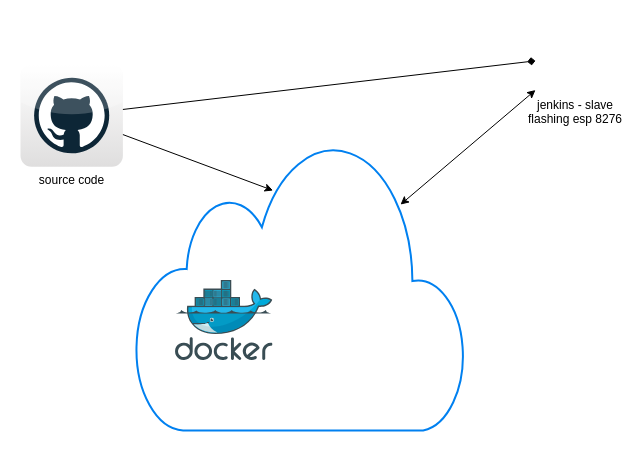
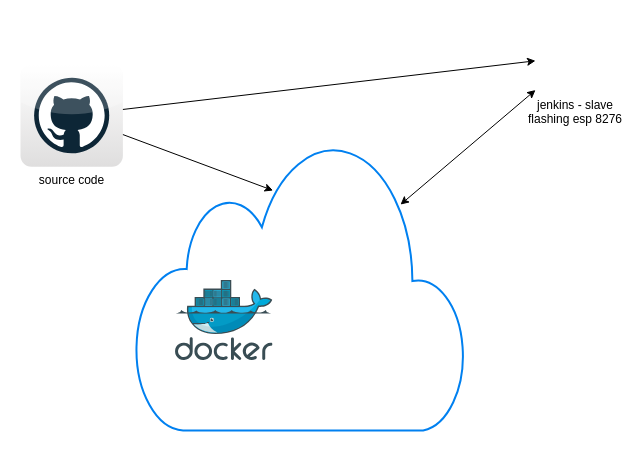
  <mxCell id="0" />
  <mxCell id="1" parent="0" />
  <mxCell id="2" value="source code" style="dashed=0;outlineConnect=0;html=1;align=center;labelPosition=center;verticalLabelPosition=bottom;verticalAlign=top;shape=mxgraph.webicons.github;gradientColor=#DFDEDE" vertex="1" parent="1"><mxGeometry x="20" y="63.8" width="102.4" height="102.4" as="geometry" /></mxCell>
  <mxCell id="3" value="" style="html=1;verticalLabelPosition=bottom;align=center;labelBackgroundColor=#ffffff;verticalAlign=top;strokeWidth=2;strokeColor=#0080F0;shadow=0;dashed=0;shape=mxgraph.ios7.icons.cloud;" vertex="1" parent="1"><mxGeometry x="135" y="140" width="330" height="290" as="geometry" /></mxCell>
  <mxCell id="4" value="" style="aspect=fixed;html=1;points=[];align=center;image;fontSize=12;image=img/lib/mscae/Docker.svg;" vertex="1" parent="1"><mxGeometry x="175" y="280" width="97.56" height="80" as="geometry" /></mxCell>
  <mxCell id="5" value="" style="shape=image;verticalLabelPosition=bottom;labelBackgroundColor=#ffffff;verticalAlign=top;aspect=fixed;imageAspect=0;image=https://upload.wikimedia.org/wikipedia/commons/thumb/e/e9/Jenkins_logo.svg/556px-Jenkins_logo.svg.png;" vertex="1" parent="1"><mxGeometry x="272.56" y="190" width="72.31" height="100" as="geometry" /></mxCell>
  <mxCell id="6" value="" style="shape=image;verticalLabelPosition=bottom;labelBackgroundColor=#ffffff;verticalAlign=top;aspect=fixed;imageAspect=0;image=https://upload.wikimedia.org/wikipedia/commons/thumb/8/87/Arduino_Logo.svg/1200px-Arduino_Logo.svg.png;" vertex="1" parent="1"><mxGeometry x="294" y="310" width="90" height="61.27" as="geometry" /></mxCell>
  <mxCell id="7" value="jenkins - slave&#10;flashing esp 8276" style="shape=image;verticalLabelPosition=bottom;labelBackgroundColor=#ffffff;verticalAlign=top;aspect=fixed;imageAspect=0;image=https://i1.wp.com/ozzmaker.com/wp-content/uploads/2012/11/raspi-pgb001-300x267.png?fit=300%2C267;" vertex="1" parent="1"><mxGeometry x="535" y="20" width="80" height="71.2" as="geometry" /></mxCell>
- <mxCell id="8" value="" style="endArrow=diamond;html=1;" edge="1" parent="1" source="2" target="7"><mxGeometry width="50" height="50" relative="1" as="geometry"><mxPoint x="255" y="90" as="sourcePoint" /><mxPoint x="305" y="40" as="targetPoint" /></mxGeometry></mxCell>
+ <mxCell id="8" value="" style="endArrow=classic;html=1;" edge="1" parent="1" source="2" target="7"><mxGeometry width="50" height="50" relative="1" as="geometry"><mxPoint x="255" y="90" as="sourcePoint" /><mxPoint x="305" y="40" as="targetPoint" /></mxGeometry></mxCell>
  <mxCell id="9" value="" style="endArrow=classic;startArrow=classic;html=1;exitX=0.803;exitY=0.221;exitDx=0;exitDy=0;exitPerimeter=0;" edge="1" parent="1" source="3" target="7"><mxGeometry width="50" height="50" relative="1" as="geometry"><mxPoint x="575" y="320" as="sourcePoint" /><mxPoint x="625" y="270" as="targetPoint" /></mxGeometry></mxCell>
  <mxCell id="10" value="" style="endArrow=classic;html=1;entryX=0;entryY=0;entryDx=0;entryDy=0;" edge="1" parent="1" source="2" target="5"><mxGeometry width="50" height="50" relative="1" as="geometry"><mxPoint x="125" y="170" as="sourcePoint" /><mxPoint x="285" y="162" as="targetPoint" /></mxGeometry></mxCell>
